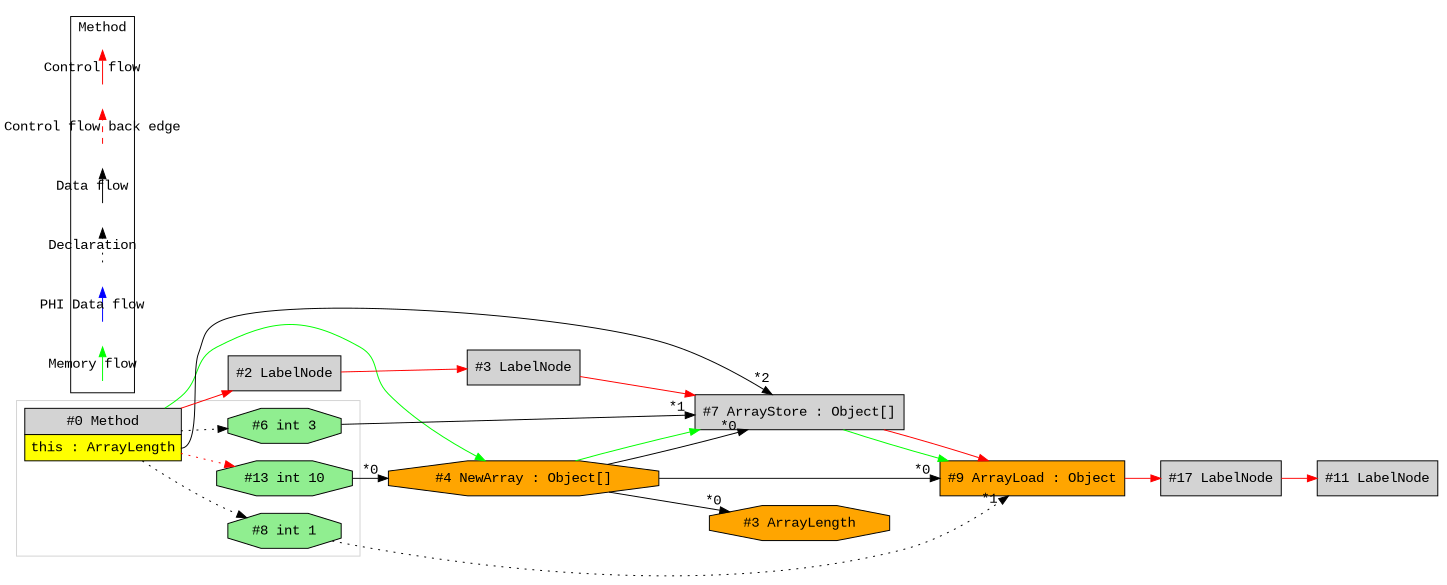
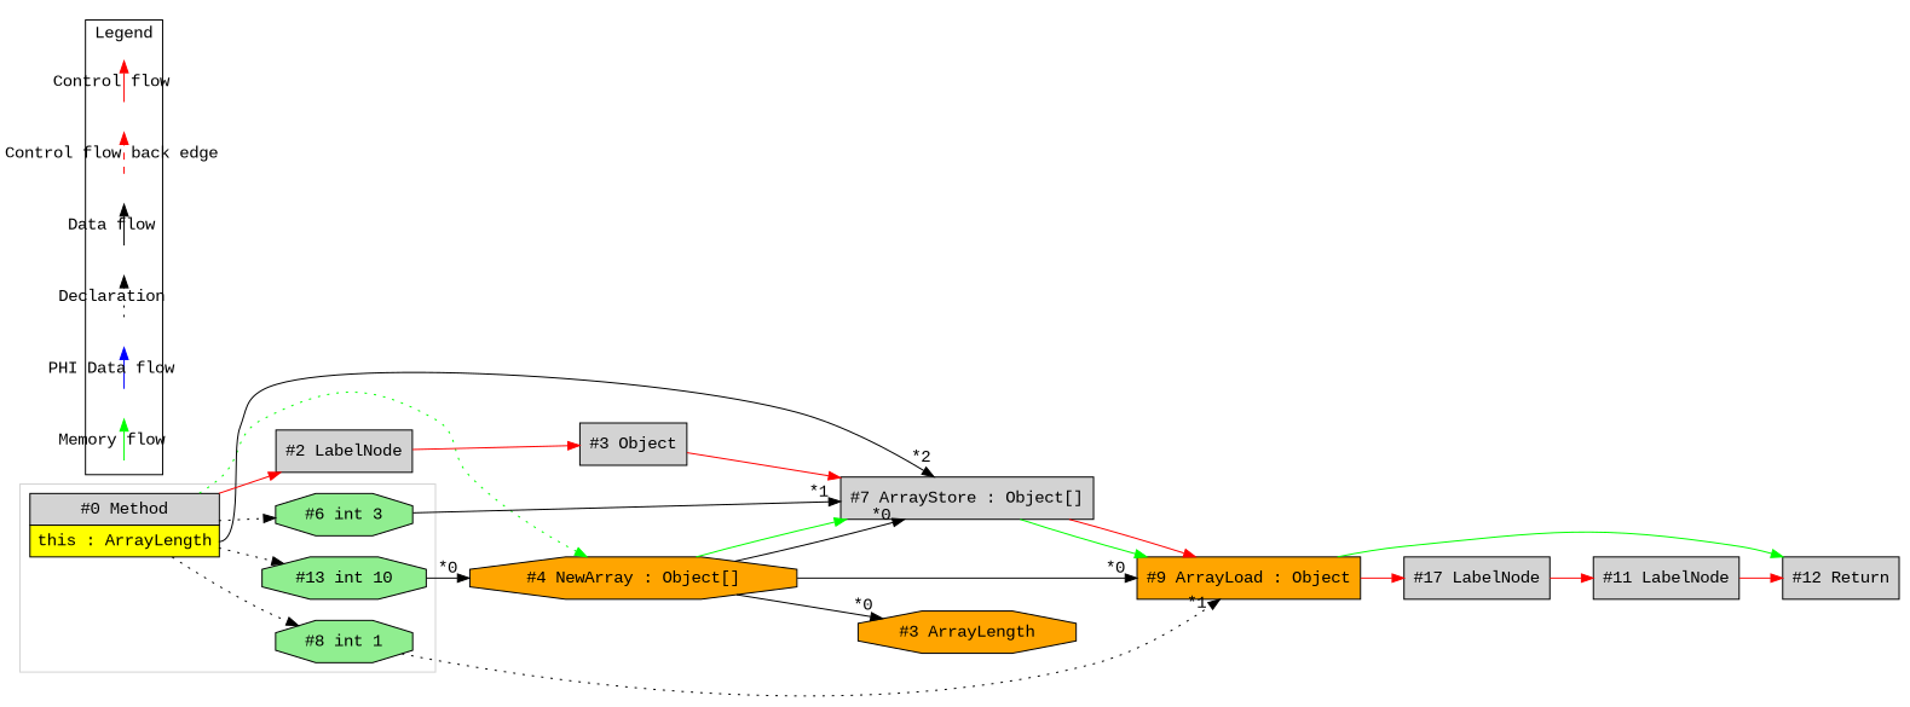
  digraph {
    fontname="Liberation Mono"
    rankdir=LR
    node [fontname="Liberation Mono" shape=point style=filled]
    edge [fontname="Liberation Mono" labeldistance=2]
    n1 [fillcolor=lightgrey label=<<table border="0" cellborder="1" cellspacing="0" cellpadding="5"><tr><td colspan="1">#0 Method</td></tr><tr><td port="prj1" bgcolor="yellow">this : ArrayLength</td></tr></table>> margin=0 shape=none]
    n2 [fillcolor=lightgreen label="#13 int 10" shape=octagon]
    n3 [fillcolor=lightgreen label="#8 int 1" shape=octagon]
    n4 [fillcolor=lightgreen label="#6 int 3" shape=octagon]
    c0 [style=invis]
    c1 [style=invis]
    c2 [style=invis]
    c3 [style=invis]
    d0 [style=invis]
    d1 [style=invis]
    d2 [style=invis]
    d3 [style=invis]
    d4 [style=invis]
    d5 [style=invis]
    d6 [style=invis]
    d7 [style=invis]
    n17 [fillcolor=orange label="#4 NewArray : Object[]" shape=octagon]
    n18 [fillcolor=lightgrey label="#7 ArrayStore : Object[]" shape=box]
    n19 [fillcolor=lightgrey label="#2 LabelNode" shape=box]
    n20 [fillcolor=orange label="#9 ArrayLoad : Object" shape=box]
    n21 [fillcolor=orange label="#3 ArrayLength" shape=octagon]
-   n22 [fillcolor=lightgrey label="#3 LabelNode" shape=box]
+   n22 [fillcolor=lightgrey label="#3 Object" shape=box]
    n23 [fillcolor=lightgrey label="#17 LabelNode" shape=box]
+   n24 [fillcolor=lightgrey label="#12 Return" shape=box]
    n25 [fillcolor=lightgrey label="#11 LabelNode" shape=box]
    subgraph cluster_1 {
      color=lightgray
      n1
      n2
      n3
      n4
    }
    subgraph cluster_2 {
-     label=Method
+     label=Legend
      subgraph sub_3 {
        label=Legend
        rank=same
        c0
        c1
        c2
        c3
        d0
        d1
        d2
        d3
        d4
        d5
        d6
        d7
      }
    }
-   n1 -> n2 [style=dotted color=red labeldistance=""]
+   n1 -> n2 [style=dotted labeldistance=""]
    n1 -> n3 [style=dotted labeldistance=""]
    n1 -> n4 [style=dotted labeldistance=""]
-   n1 -> n17 [color=green constraint=false]
+   n1 -> n17 [color=green constraint=false style=dotted]
    n1 -> n18 [headlabel="*2" tailport=prj1]
    n1 -> n19 [color=red fontcolor=red]
    n2 -> n17 [headlabel="*0"]
    n3 -> n20 [headlabel="*1" style=dotted]
    n4 -> n18 [headlabel="*1"]
    c0 -> c1 [color=red label="Control flow" style=solid labeldistance=""]
    c2 -> c3 [color=red label="Control flow back edge" style=dashed labeldistance=""]
    d0 -> d1 [label="Data flow" labeldistance=""]
    d2 -> d3 [label=Declaration style=dotted labeldistance=""]
    d4 -> d5 [color=blue label="PHI Data flow" labeldistance=""]
    d6 -> d7 [color=green label="Memory flow" labeldistance=""]
    n17 -> n18 [headlabel="*0"]
    n17 -> n18 [color=green constraint=false]
    n17 -> n20 [headlabel="*0"]
    n17 -> n21 [headlabel="*0"]
    n18 -> n20 [color=green constraint=false]
    n18 -> n20 [color=red fontcolor=red]
    n19 -> n22 [color=red fontcolor=red]
    n20 -> n23 [color=red fontcolor=red]
+   n20 -> n24 [color=green constraint=false]
    n22 -> n18 [color=red fontcolor=red]
    n23 -> n25 [color=red fontcolor=red]
+   n25 -> n24 [color=red fontcolor=red]
  }
